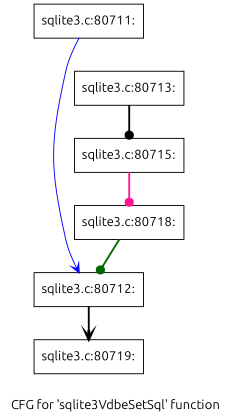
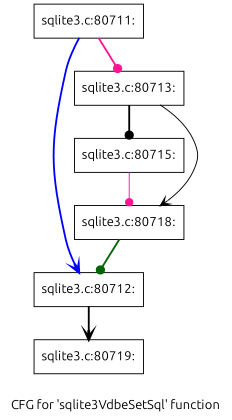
  digraph {
    fontname=Ubuntu
    label="CFG for 'sqlite3VdbeSetSql' function"
    node [fontname=Ubuntu shape=record]
    edge [arrowhead=dot color=black fontname=Ubuntu style=bold]
    n1 [label="{sqlite3.c:80711:}"]
    n2 [label="{sqlite3.c:80712:}"]
    n3 [label="{sqlite3.c:80713:}"]
    n4 [label="{sqlite3.c:80719:}"]
    n5 [label="{sqlite3.c:80715:}"]
    n6 [label="{sqlite3.c:80718:}"]
-   n1 -> n2 [arrowhead=vee color=blue style=solid]
+   n1 -> n2 [arrowhead=vee color=blue]
+   n1 -> n3 [color=deeppink]
    n2 -> n4 [arrowhead=vee]
    n3 -> n5
-   n5 -> n6 [color=deeppink]
+   n3 -> n6 [arrowhead=vee style=solid]
+   n5 -> n6 [color=deeppink style=solid]
    n6 -> n2 [color=darkgreen]
  }
